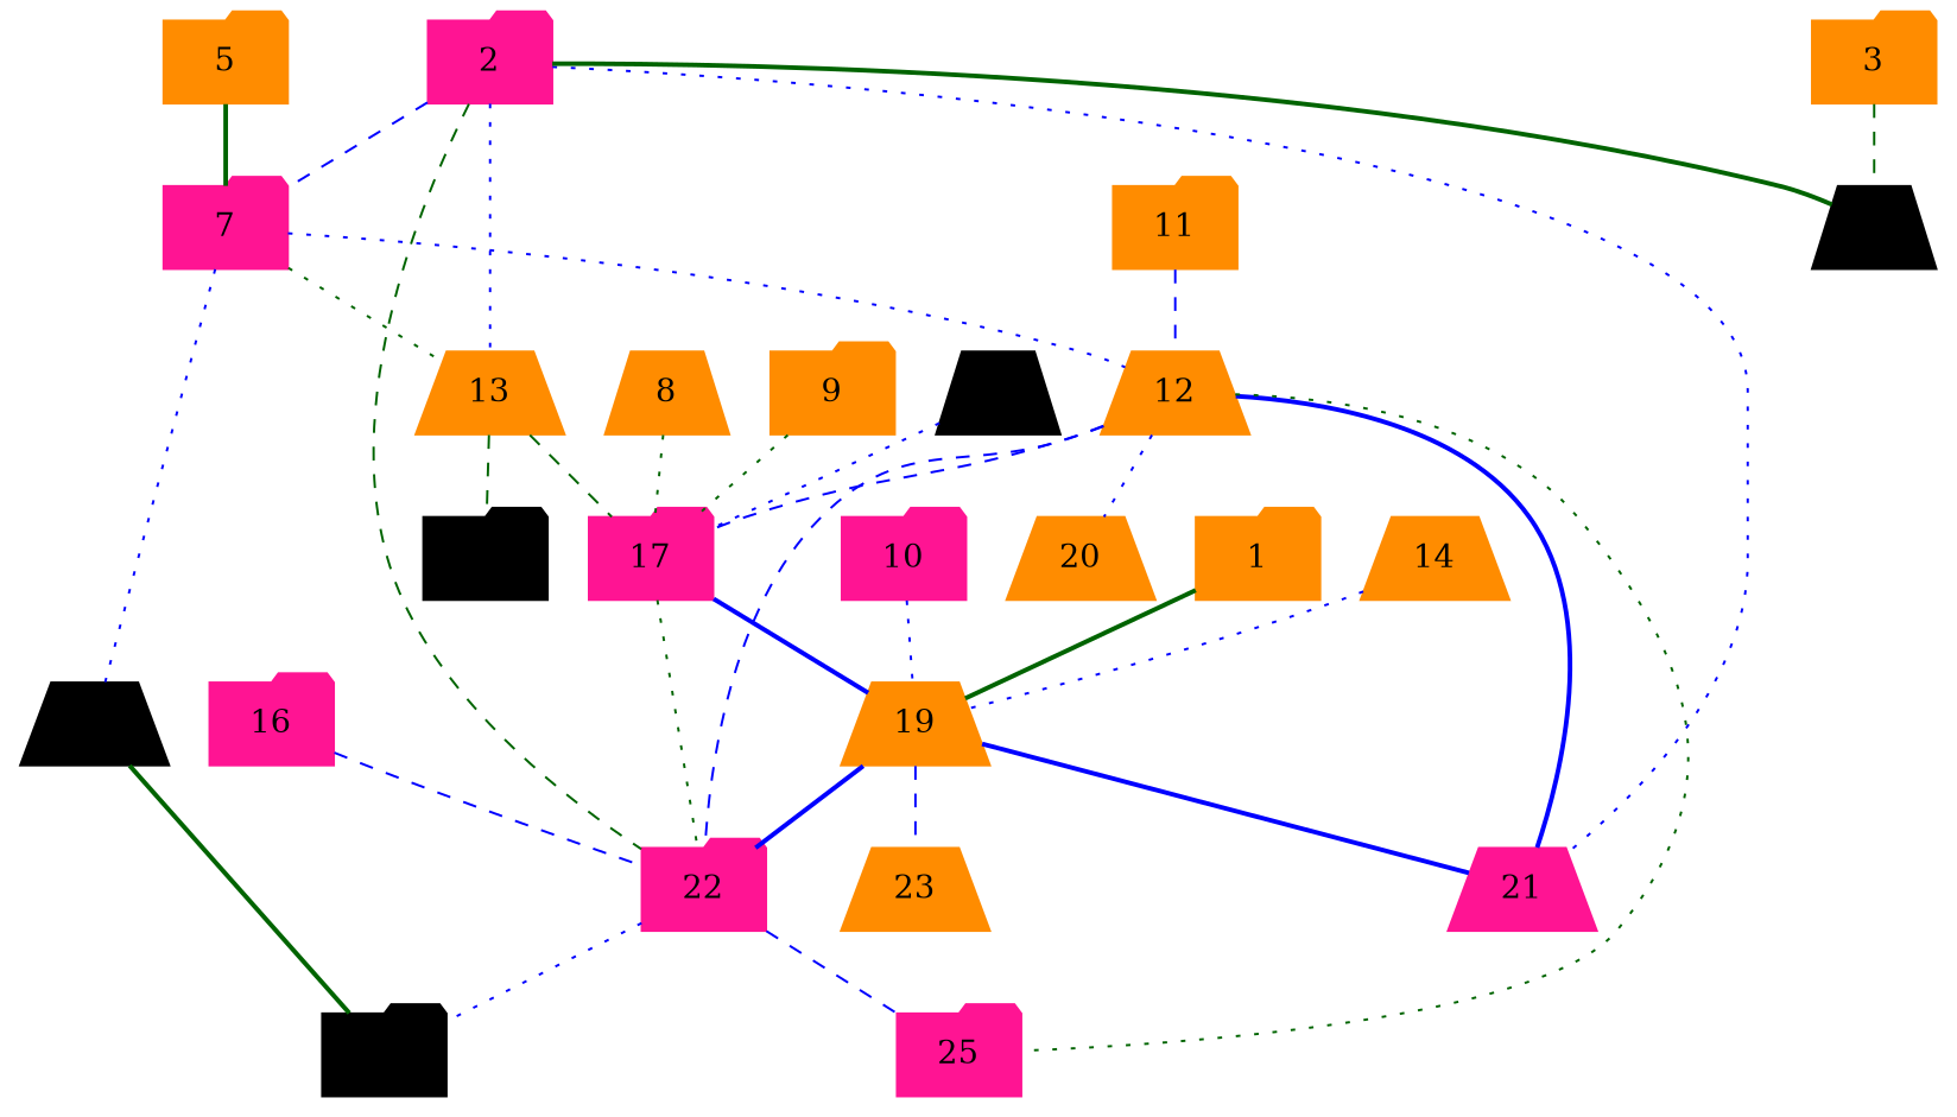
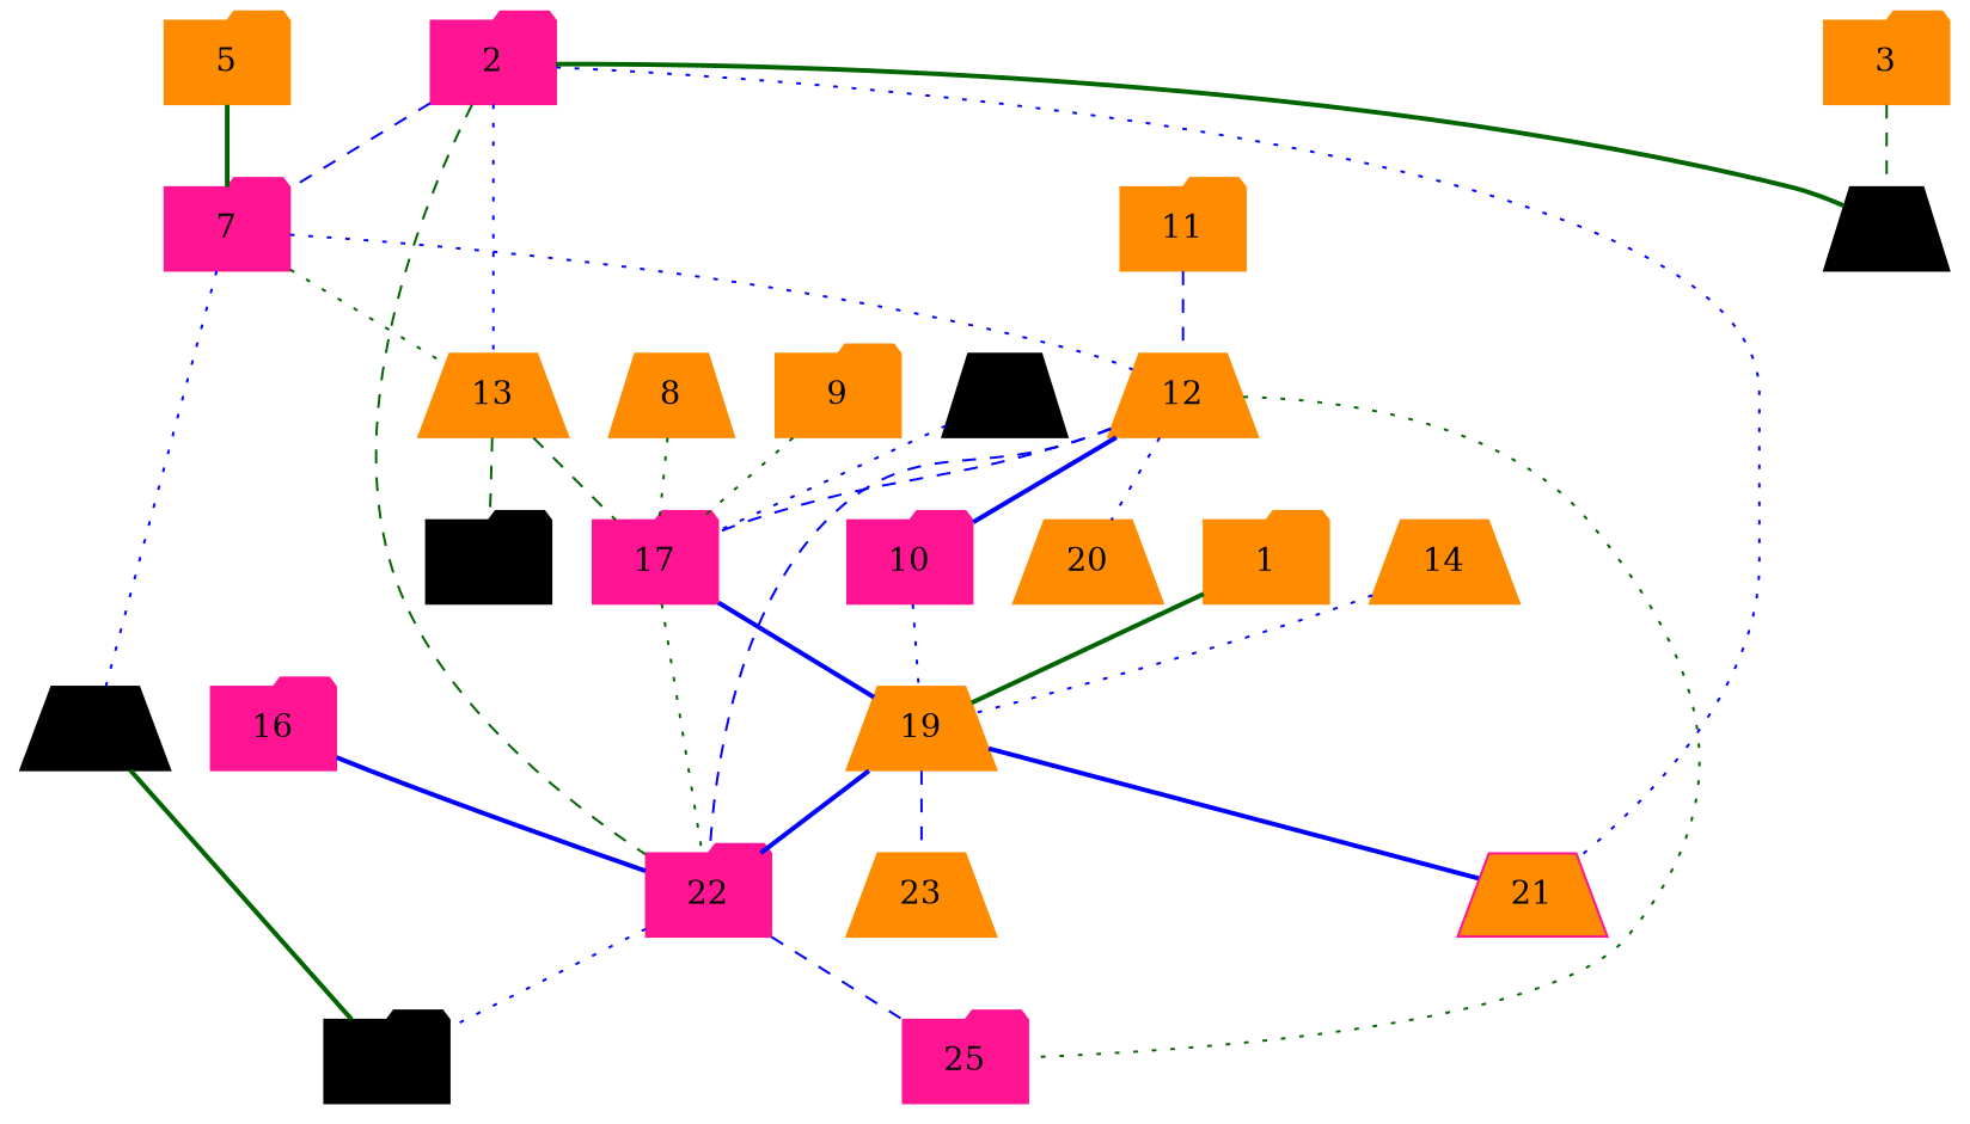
  graph {
    node [color=darkorange shape=folder style=filled]
    edge [color=blue style=dotted weight=1.0]
    19 [shape=trapezium]
    1
-   21 [color=deeppink shape=trapezium]
+   21 [color=deeppink shape=trapezium fillcolor=darkorange]
    22 [color=deeppink]
    23 [shape=trapezium]
    2 [color=deeppink]
    6 [color=black shape=trapezium]
    7 [color=deeppink]
    13 [shape=trapezium]
    12 [shape=trapezium]
    15 [color=black shape=trapezium]
    17 [color=deeppink]
    18 [color=black]
    25 [color=deeppink]
    24 [color=black]
    3
    4 [color=black shape=trapezium]
    5
    20 [shape=trapezium]
    8 [shape=trapezium]
    9
    10 [color=deeppink]
    11
    14 [shape=trapezium]
    16 [color=deeppink]
    19 -- 21 [style=bold]
    19 -- 22 [style=bold weight=2.0]
    19 -- 23 [style=dashed]
    1 -- 19 [color=darkgreen style=bold]
    22 -- 25 [style=dashed]
    22 -- 24
    2 -- 21
    2 -- 22 [color=darkgreen style=dashed]
    2 -- 6 [color=darkgreen style=bold]
    2 -- 7 [style=dashed]
    2 -- 13
    7 -- 13 [color=darkgreen]
    7 -- 12
    7 -- 15
    13 -- 17 [color=darkgreen style=dashed]
    13 -- 18 [color=darkgreen style=dashed]
-   12 -- 21 [style=bold]
+   12 -- 10 [style=bold]
    12 -- 22 [style=dashed]
    12 -- 17 [style=dashed]
    12 -- 25 [color=darkgreen]
    12 -- 20
    15 -- 24 [color=darkgreen style=bold]
    17 -- 19 [style=bold]
    17 -- 22 [color=darkgreen]
    3 -- 6 [color=darkgreen style=dashed]
    4 -- 17
    5 -- 7 [color=darkgreen style=bold]
    8 -- 17 [color=darkgreen]
    9 -- 17 [color=darkgreen]
    10 -- 19
    11 -- 12 [style=dashed]
    14 -- 19
-   16 -- 22 [style=dashed]
+   16 -- 22 [style=bold]
  }
